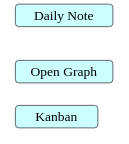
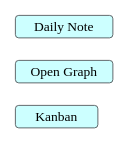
  <mxCell id="0" />
  <mxCell id="1" parent="0" />
- <mxCell id="2" value="&lt;font face=&quot;Comic Sans MS&quot; style=&quot;font-size: 18px;&quot;&gt;Daily Note&lt;/font&gt;" style="rounded=1;whiteSpace=wrap;html=1;fillColor=#CCFFFF;strokeColor=#36393d;" vertex="1" parent="1"><mxGeometry x="20" y="5" width="130" height="30" as="geometry" /></mxCell>
+ <mxCell id="2" value="&lt;font face=&quot;Comic Sans MS&quot; style=&quot;font-size: 18px;&quot;&gt;Daily Note&lt;/font&gt;" style="rounded=1;whiteSpace=wrap;html=1;fillColor=#CCFFFF;strokeColor=#36393d;" vertex="1" parent="1"><mxGeometry x="20" y="20" width="130" height="30" as="geometry" /></mxCell>
  <mxCell id="3" value="&lt;font face=&quot;Comic Sans MS&quot; style=&quot;font-size: 18px;&quot;&gt;Open Graph&lt;/font&gt;" style="rounded=1;whiteSpace=wrap;html=1;fillColor=#CCFFFF;strokeColor=#36393d;" vertex="1" parent="1"><mxGeometry x="20" y="80" width="130" height="30" as="geometry" /></mxCell>
  <mxCell id="4" value="&lt;font face=&quot;Comic Sans MS&quot; style=&quot;font-size: 18px;&quot;&gt;Kanban&lt;/font&gt;" style="rounded=1;whiteSpace=wrap;html=1;fillColor=#CCFFFF;strokeColor=#36393d;" vertex="1" parent="1"><mxGeometry x="20" y="140" width="110" height="30" as="geometry" /></mxCell>
